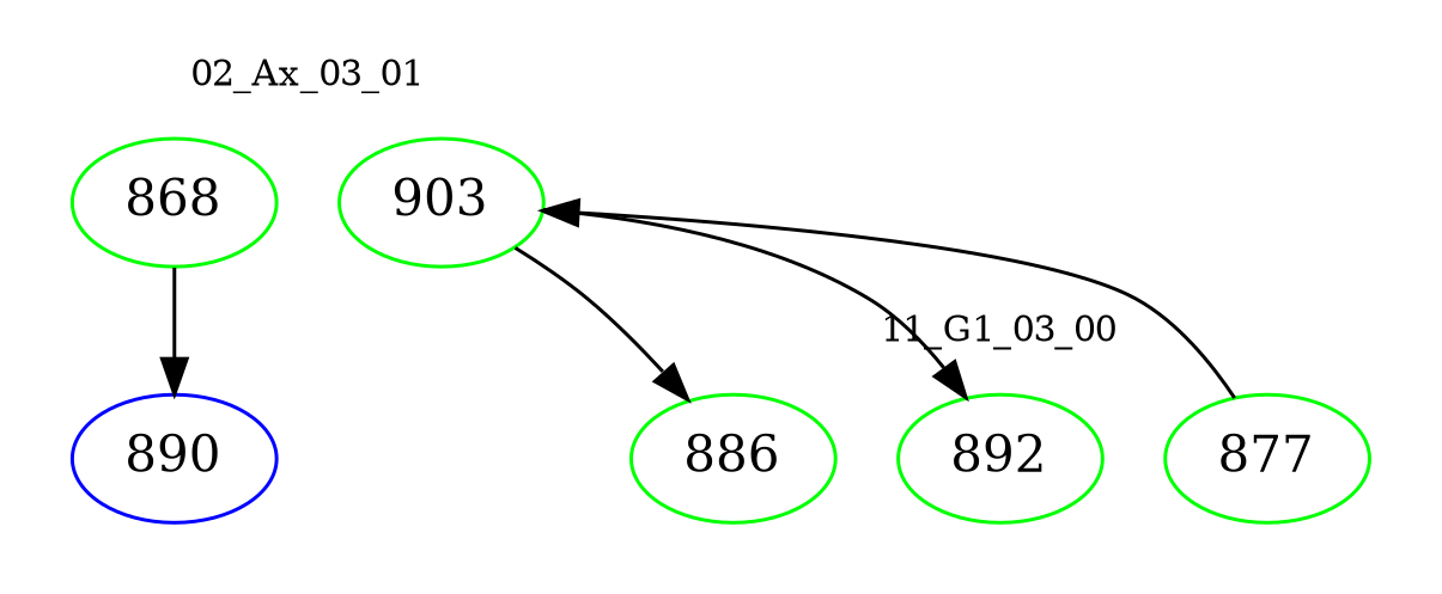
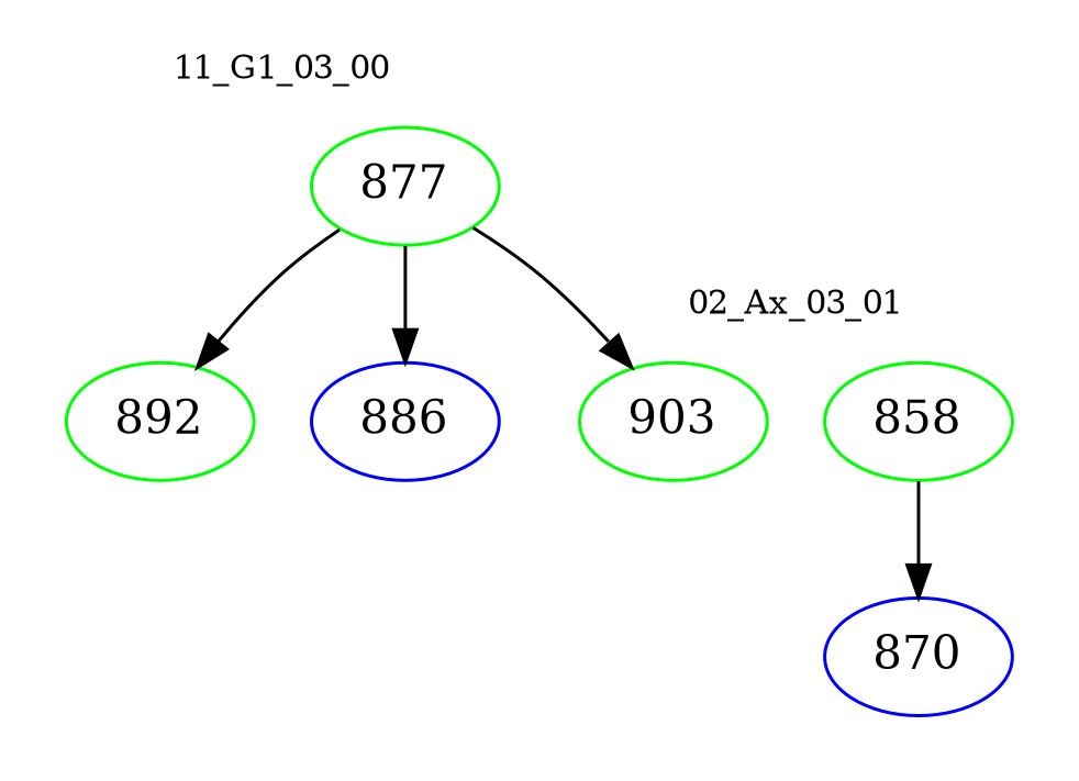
  digraph {
    node [color=green]
    edge [color=black]
-   n1 [label=868]
+   n1 [label=858]
    n2 [label=903]
-   n3 [color=blue label=890]
+   n3 [color=blue label=870]
    n4 [label=877]
    n5 [label=892]
-   n6 [label=886]
+   n6 [color=blue label=886]
    subgraph cluster_1 {
      color=white
      fontsize=10
      label="02_Ax_03_01"
      n1
      n2
      n3
    }
    subgraph cluster_2 {
      color=white
      fontsize=10
      label="11_G1_03_00"
      n4
      n5
      n6
    }
    n1 -> n3
    n4 -> n2
-   n2 -> n5
-   n2 -> n6
+   n4 -> n5
+   n4 -> n6
  }
